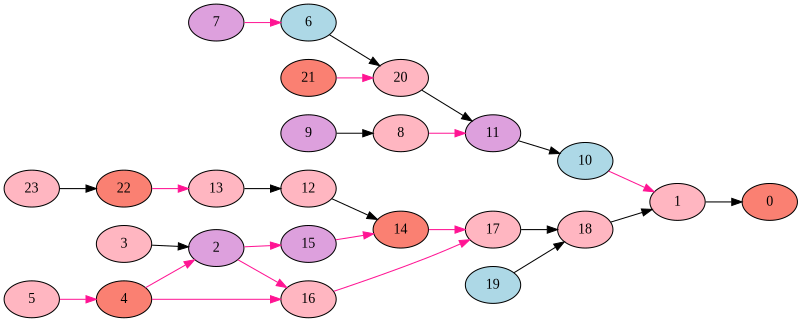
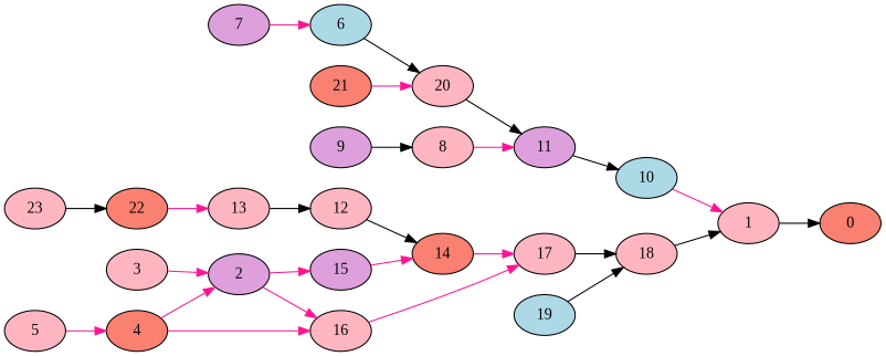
  digraph {
    fontname="Liberation Serif"
    rankdir=LR
    node [fillcolor=lightpink fontname="Liberation Serif" style=filled]
    edge [color=deeppink fontname="Liberation Serif"]
    0 [fillcolor=salmon]
    1
    2 [fillcolor=plum]
    3
    15 [fillcolor=plum]
    16
    14 [fillcolor=salmon]
    17
    4 [fillcolor=salmon]
    5
    7 [fillcolor=plum]
    6 [fillcolor=lightblue]
    20
    11 [fillcolor=plum]
    9 [fillcolor=plum]
    8
    10 [fillcolor=lightblue]
    13
    12
    18
    19 [fillcolor=lightblue]
    21 [fillcolor=salmon]
    22 [fillcolor=salmon]
    23
    1 -> 0 [color=black]
    2 -> 15
    2 -> 16
-   3 -> 2 [color=black]
+   3 -> 2
    15 -> 14
    16 -> 17
    14 -> 17
    17 -> 18 [color=black]
    4 -> 2
    4 -> 16
    5 -> 4
    7 -> 6
    6 -> 20 [color=black]
    20 -> 11 [color=black]
    11 -> 10 [color=black]
    9 -> 8 [color=black]
    8 -> 11
    10 -> 1
    13 -> 12 [color=black]
    12 -> 14 [color=black]
    18 -> 1 [color=black]
    19 -> 18 [color=black]
    21 -> 20
    22 -> 13
    23 -> 22 [color=black]
  }
